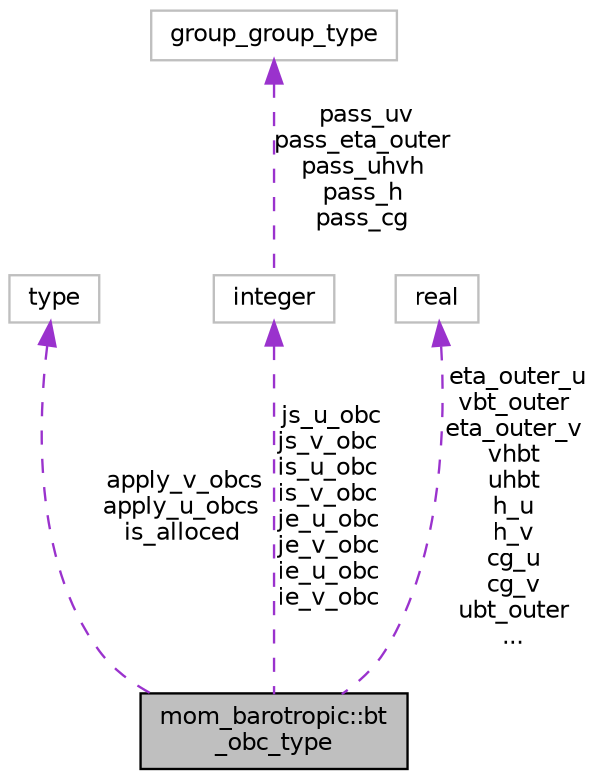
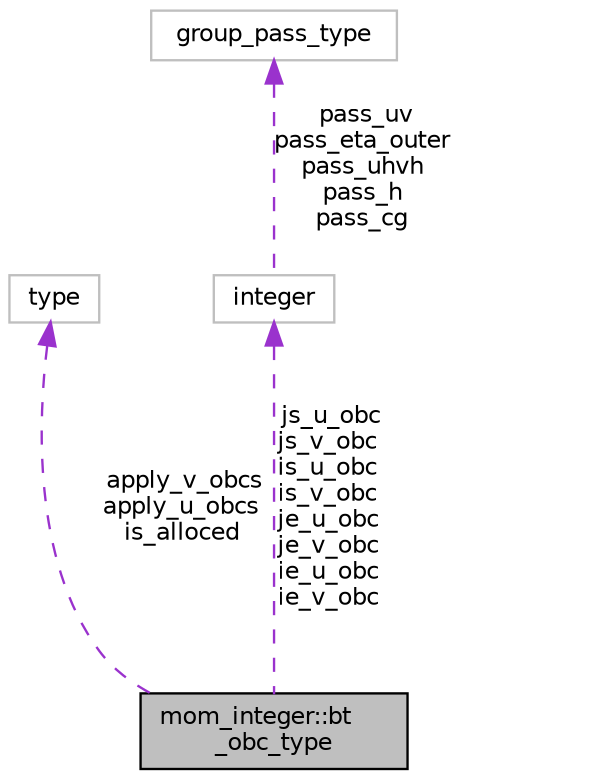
  digraph {
    node [color=grey75 fillcolor=white fontname=Helvetica fontsize=10 shape=record style=filled]
    edge [color=darkorchid3 dir=back fontname=Helvetica fontsize=10 labelfontname=Helvetica labelfontsize=10 style=dashed]
-   n1 [color=black fillcolor=grey75 fontcolor=black height=0.2 label="mom_barotropic::bt\l_obc_type" width=0.4]
+   n1 [color=black fillcolor=grey75 fontcolor=black height=0.2 label="mom_integer::bt\l_obc_type" width=0.4]
    n2 [height=0.2 label=type width=0.4]
-   n3 [height=0.2 label=group_group_type width=0.4]
+   n3 [height=0.2 label=group_pass_type width=0.4]
    n4 [height=0.2 label=integer width=0.4]
-   n5 [height=0.2 label=real width=0.4]
    n2 -> n1 [label=" apply_v_obcs\napply_u_obcs\nis_alloced"]
    n3 -> n4 [label=" pass_uv\npass_eta_outer\npass_uhvh\npass_h\npass_cg"]
    n4 -> n1 [label=" js_u_obc\njs_v_obc\nis_u_obc\nis_v_obc\nje_u_obc\nje_v_obc\nie_u_obc\nie_v_obc"]
-   n5 -> n1 [label=" eta_outer_u\nvbt_outer\neta_outer_v\nvhbt\nuhbt\nh_u\nh_v\ncg_u\ncg_v\nubt_outer\n..."]
  }
